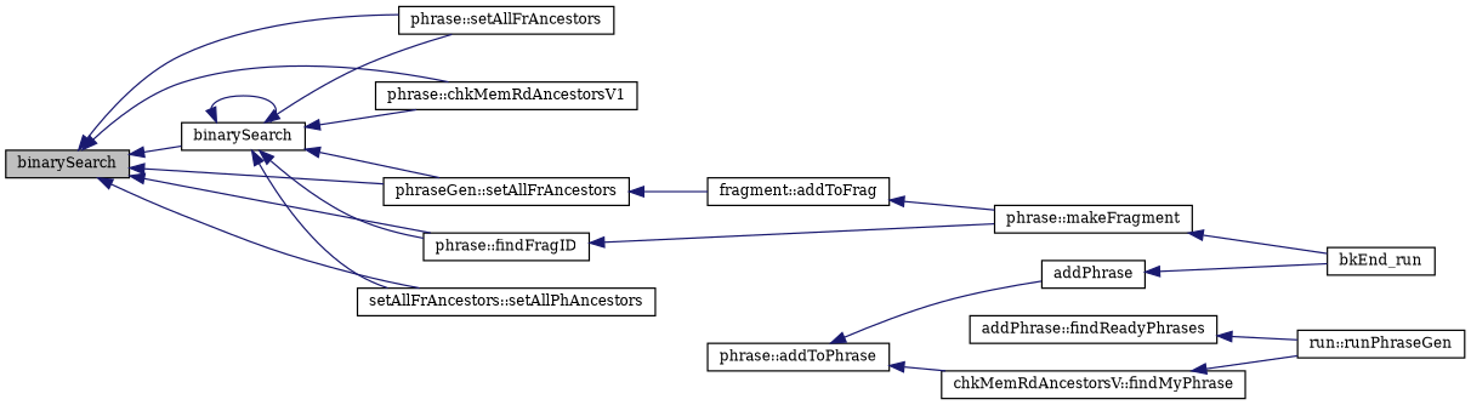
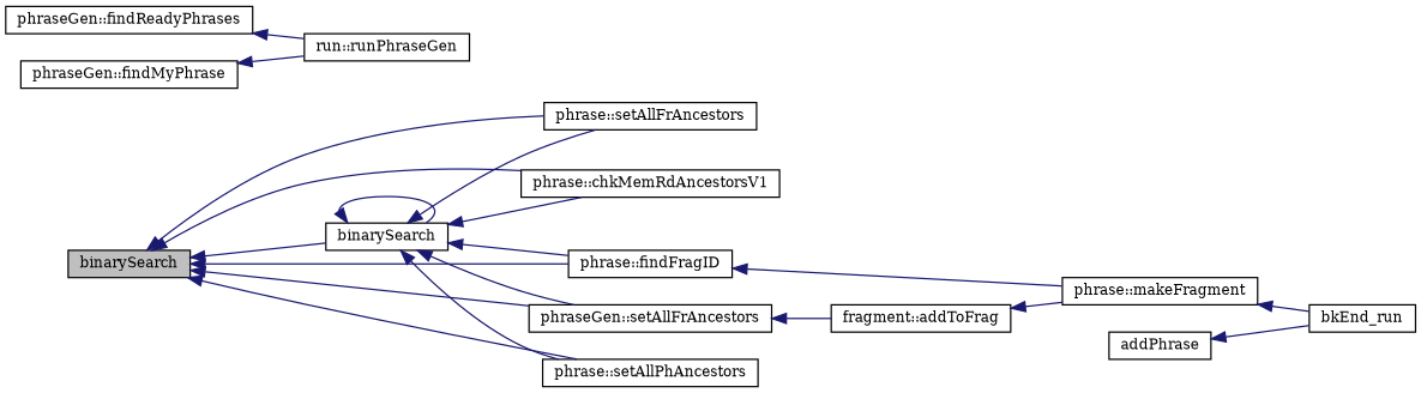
  digraph {
    fontname="DejaVu Serif"
    rankdir=LR
    node [color=black fillcolor=white fontname="DejaVu Serif" fontsize=10 shape=record style=filled]
    edge [color=midnightblue dir=back fontname="DejaVu Serif" fontsize=10 labelfontname=Helvetica labelfontsize=10 style=solid]
    n1 [fillcolor=grey75 fontcolor=black height=0.2 label=binarySearch width=0.4]
    n2 [height=0.2 label=binarySearch width=0.4]
    n3 [height=0.2 label="phrase::setAllFrAncestors" width=0.4]
    n4 [height=0.2 label="phrase::chkMemRdAncestorsV1" width=0.4]
    n5 [height=0.2 label="phrase::findFragID" width=0.4]
    n6 [height=0.2 label="phraseGen::setAllFrAncestors" width=0.4]
-   n7 [height=0.2 label="setAllFrAncestors::setAllPhAncestors" width=0.4]
+   n7 [height=0.2 label="phrase::setAllPhAncestors" width=0.4]
    n8 [height=0.2 label="phrase::makeFragment" width=0.4]
    n9 [height=0.2 label="fragment::addToFrag" width=0.4]
    n10 [height=0.2 label=bkEnd_run width=0.4]
-   n11 [height=0.2 label="addPhrase::findReadyPhrases" width=0.4]
+   n11 [height=0.2 label="phraseGen::findReadyPhrases" width=0.4]
    n12 [height=0.2 label="run::runPhraseGen" width=0.4]
-   n13 [height=0.2 label="phrase::addToPhrase" width=0.4]
    n14 [height=0.2 label=addPhrase width=0.4]
-   n15 [height=0.2 label="chkMemRdAncestorsV::findMyPhrase" width=0.4]
+   n15 [height=0.2 label="phraseGen::findMyPhrase" width=0.4]
    n1 -> n2
    n1 -> n3
    n1 -> n4
    n1 -> n5
    n1 -> n6
    n1 -> n7
    n2 -> n2
    n2 -> n3
    n2 -> n4
    n2 -> n5
    n2 -> n6
    n2 -> n7
    n5 -> n8
    n6 -> n9
    n8 -> n10
    n9 -> n8
    n11 -> n12
-   n13 -> n14
-   n13 -> n15
    n14 -> n10
    n15 -> n12
  }
